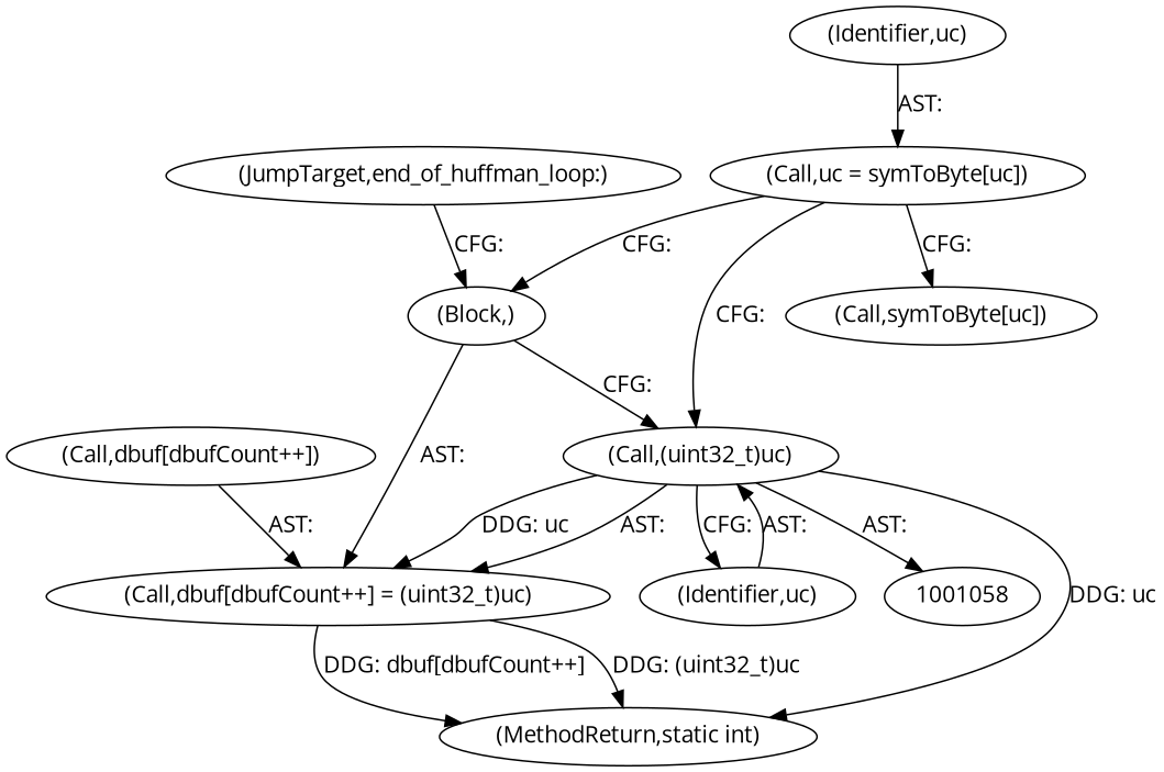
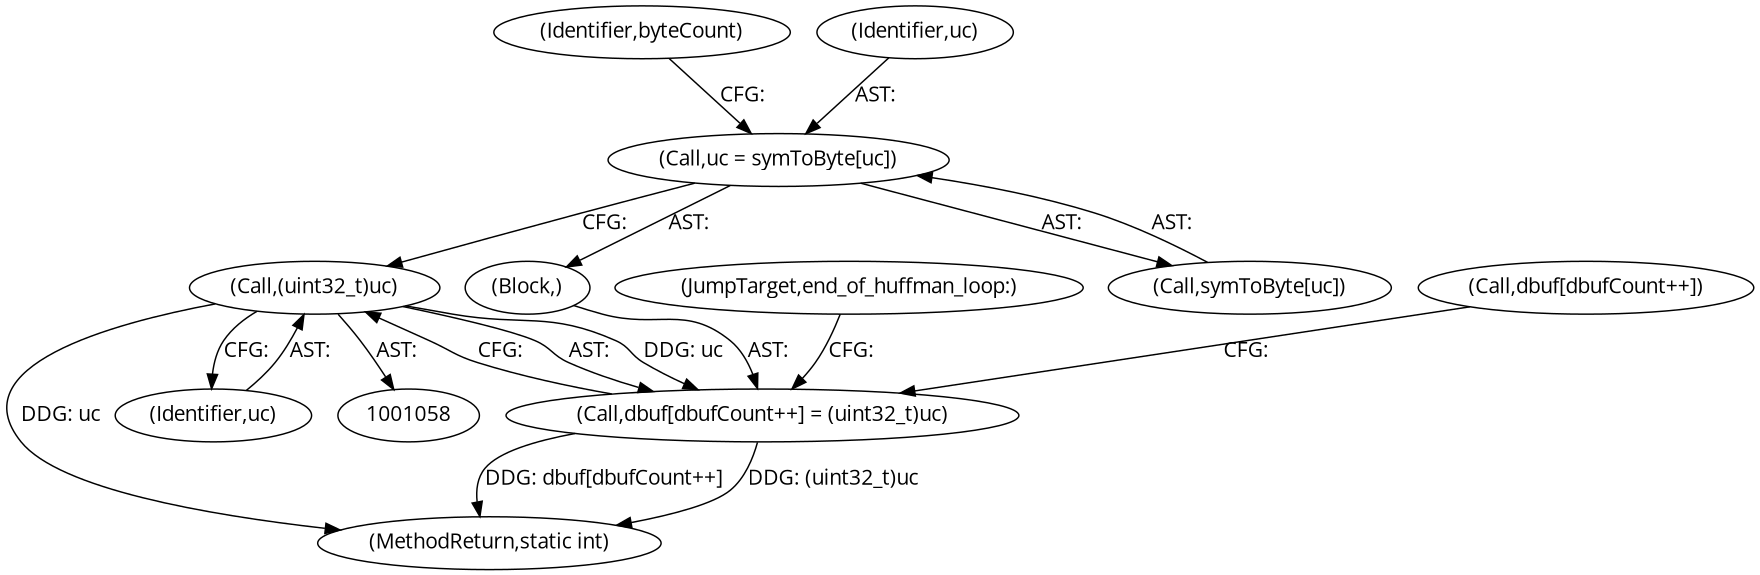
  digraph {
    fontname="Open Sans"
    node [fontname="Open Sans"]
    edge [fontname="Open Sans"]
    n1 [label="(Call,uc = symToByte[uc])"]
    n2 [label="(Call,(uint32_t)uc)"]
    n3 [label="(Call,symToByte[uc])"]
    n4 [label="(Block,)"]
    n5 [label="(MethodReturn,static int)"]
    n6 [label="(Call,dbuf[dbufCount++] = (uint32_t)uc)"]
    n7 [label="(Identifier,uc)"]
    1001058
+   n9 [label="(Identifier,byteCount)"]
    n10 [label="(JumpTarget,end_of_huffman_loop:)"]
    n11 [label="(Call,dbuf[dbufCount++])"]
    n12 [label="(Identifier,uc)"]
    n1 -> n2 [label="CFG: "]
-   n1 -> n3 [label="CFG: "]
-   n1 -> n4 [label="CFG: "]
+   n1 -> n3 [label="AST: "]
+   n1 -> n4 [label="AST: "]
    n2 -> n5 [label="DDG: uc"]
    n2 -> n6 [label="AST: "]
    n2 -> n6 [label="DDG: uc"]
    n2 -> n7 [label="CFG: "]
    n2 -> 1001058 [label="AST: "]
+   n3 -> n1 [label="AST: "]
    n4 -> n6 [label="AST: "]
-   n4 -> n2 [label="CFG: "]
+   n6 -> n2 [label="CFG: "]
    n6 -> n5 [label="DDG: (uint32_t)uc"]
    n6 -> n5 [label="DDG: dbuf[dbufCount++]"]
    n7 -> n2 [label="AST: "]
-   n10 -> n4 [label="CFG: "]
-   n11 -> n6 [label="AST: "]
+   n9 -> n1 [label="CFG: "]
+   n10 -> n6 [label="CFG: "]
+   n11 -> n6 [label="CFG: "]
    n12 -> n1 [label="AST: "]
  }
